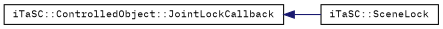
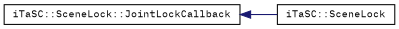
  digraph {
    rankdir=LR
    fontname="IBM Plex Mono"
    node [color=black fillcolor=white fontname="IBM Plex Mono" fontsize=10 shape=record style=filled]
-   n1 [height=0.2 label="iTaSC::ControlledObject::JointLockCallback" width=0.4]
+   n1 [height=0.2 label="iTaSC::SceneLock::JointLockCallback" width=0.4]
    n2 [height=0.2 label="iTaSC::SceneLock" width=0.4]
    n1 -> n2 [color=midnightblue dir=back fontname="IBM Plex Mono" fontsize=10 labelfontname=Helvetica labelfontsize=10 style=solid]
  }
